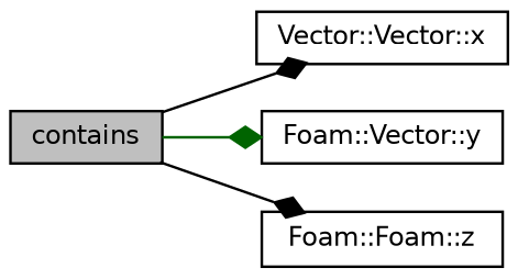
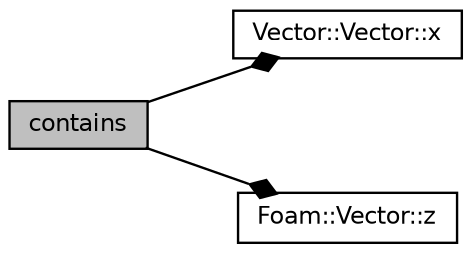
  digraph {
    rankdir=LR
    node [color=black fontname=Helvetica fontsize=10 shape=record]
    edge [arrowhead=diamond color=black fontname=Helvetica fontsize=10 labelfontname=Helvetica labelfontsize=10 style=solid]
    n1 [fillcolor=grey75 fontcolor=black height=0.2 label=contains style=filled width=0.4]
    n2 [height=0.2 label="Vector::Vector::x" width=0.4]
-   n3 [height=0.2 label="Foam::Vector::y" width=0.4]
-   n4 [height=0.2 label="Foam::Foam::z" width=0.4]
+   n4 [height=0.2 label="Foam::Vector::z" width=0.4]
    n1 -> n2
-   n1 -> n3 [color=darkgreen]
    n1 -> n4
  }
